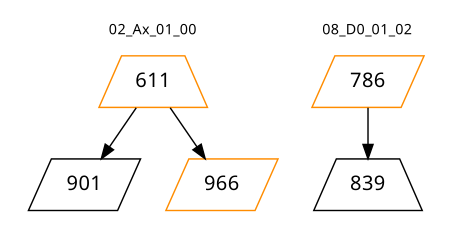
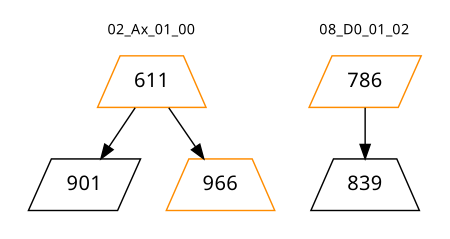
  digraph {
    fontname="Noto Sans"
    node [color=darkorange fontname="Noto Sans" shape=parallelogram]
    edge [color=black fontname="Noto Sans"]
    n1 [label=611 shape=trapezium]
    n2 [color=black label=901]
-   n3 [label=966]
+   n3 [label=966 shape=trapezium]
    n4 [label=786]
    n5 [color=black label=839 shape=trapezium]
    subgraph cluster_1 {
      color=white
      fontsize=10
      label="02_Ax_01_00"
      n1
      n2
      n3
    }
    subgraph cluster_2 {
      color=white
      fontsize=10
      label="08_D0_01_02"
      n4
      n5
    }
    n1 -> n2
    n1 -> n3
    n4 -> n5
  }
